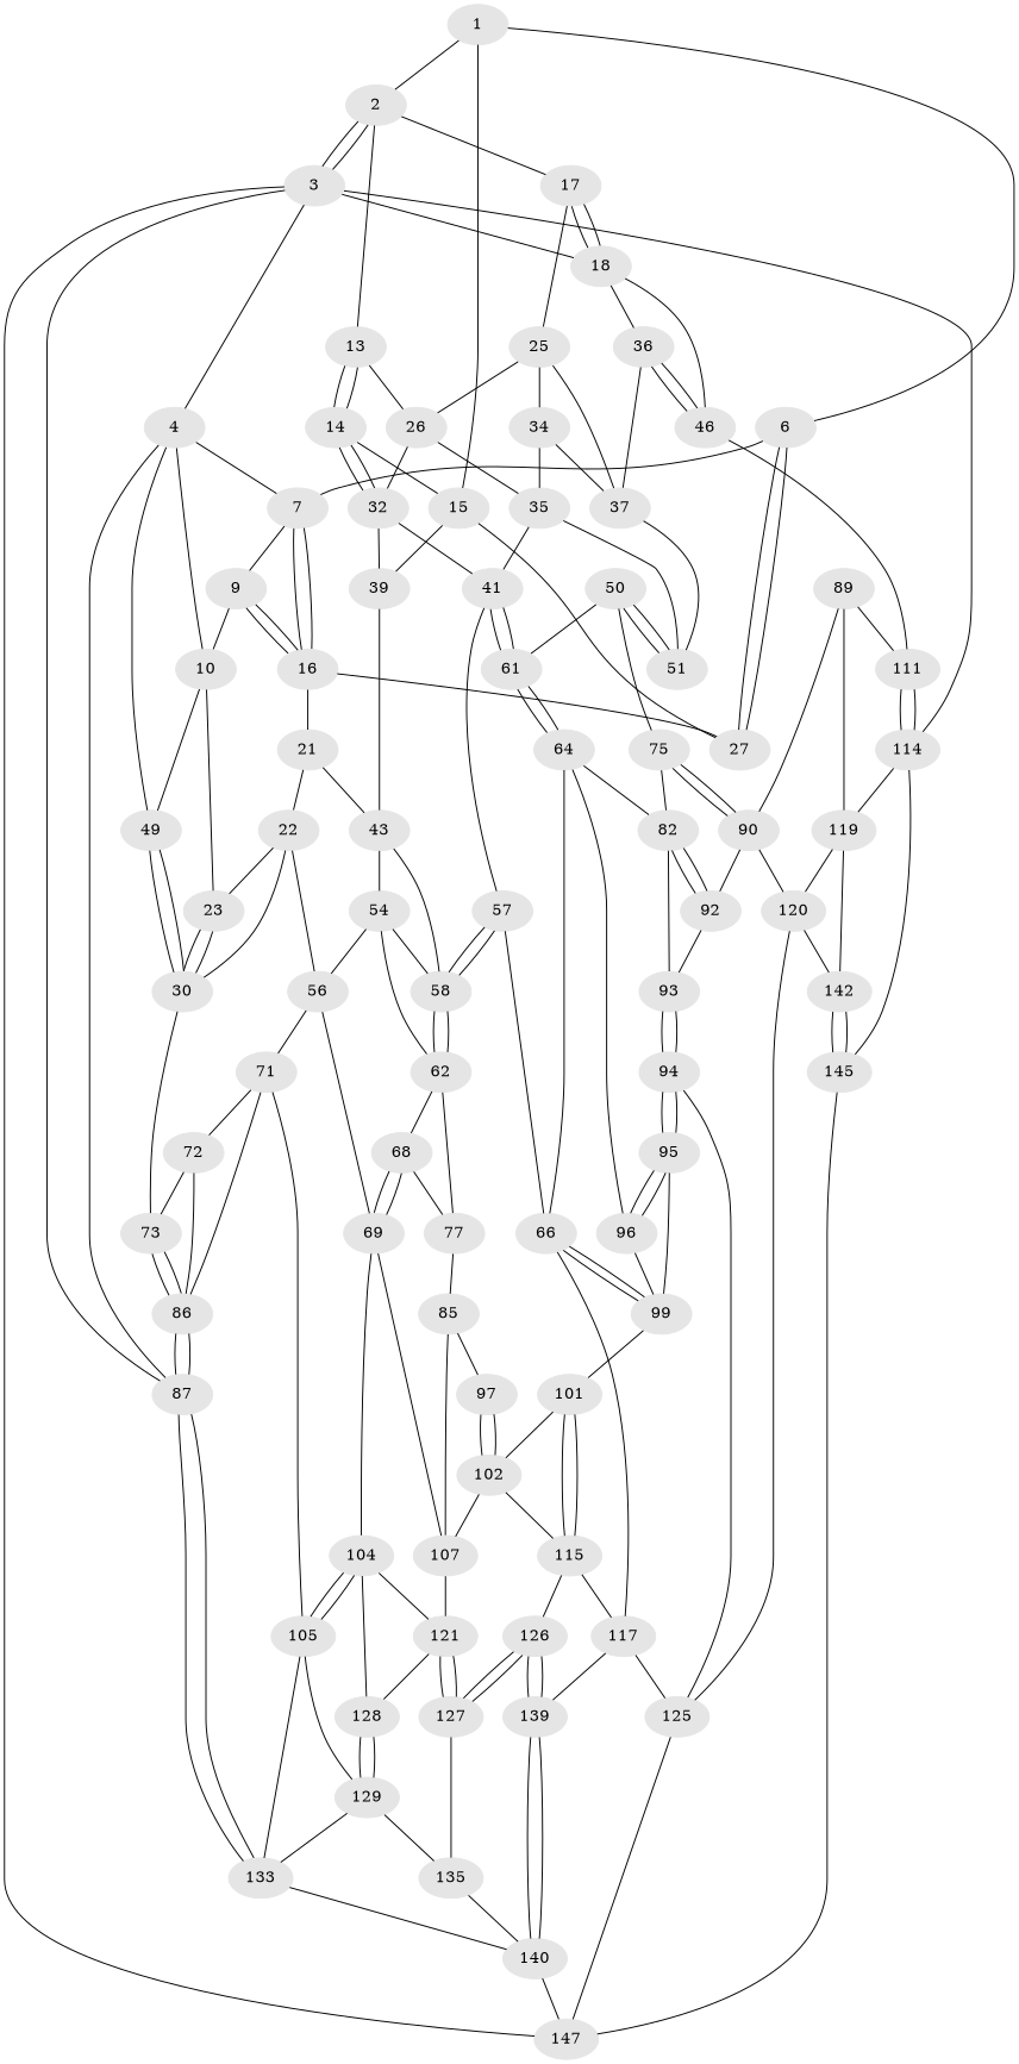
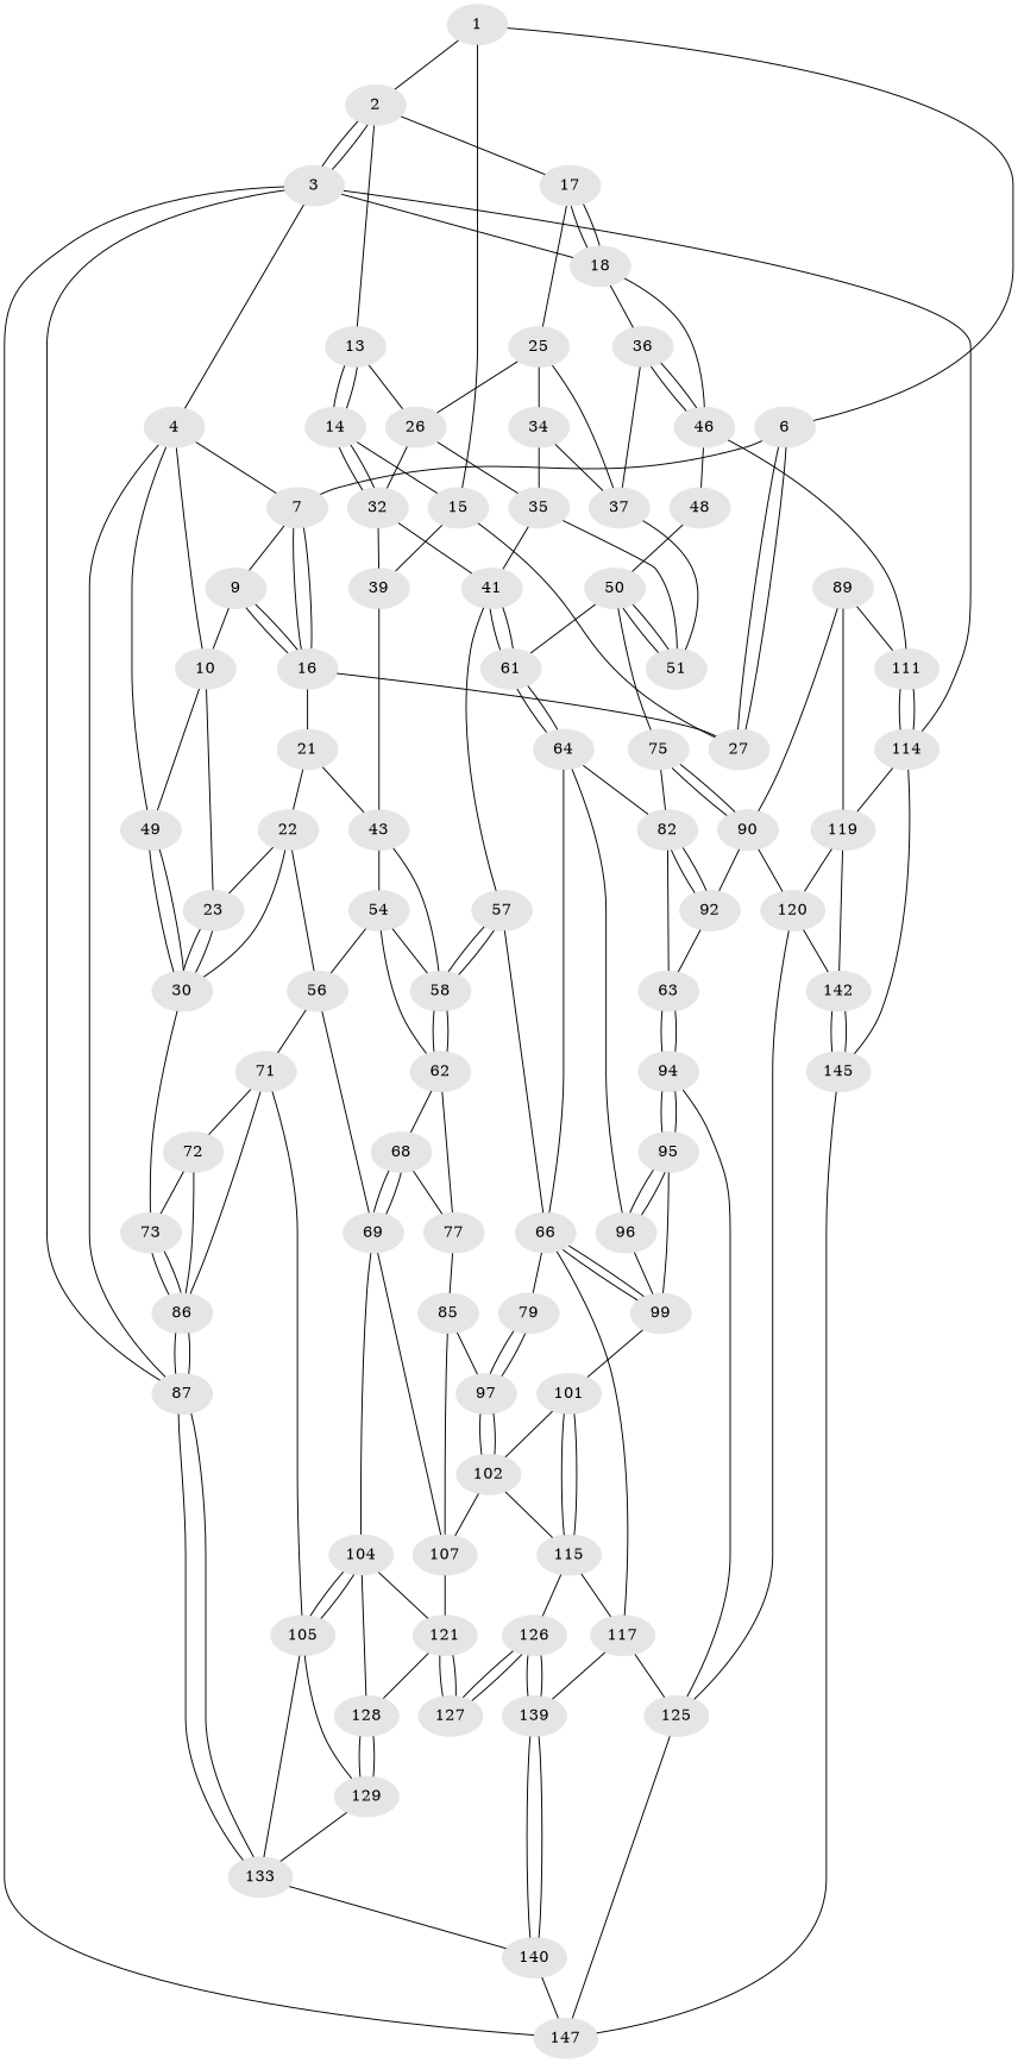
  graph {
    node [color=gray90 style=filled]
    1 [super="+5"]
    2 [super="+12"]
    6
    15 [super="+28"]
    3 [super="+113"]
    13
    17
    7 [super="+8"]
    27
    39
    4 [super="+11"]
    18 [super="+19"]
    87
    114 [super="+131"]
    147 [super="+148"]
    14
    26 [super="+31"]
    25 [super="+33"]
    10 [super="+24"]
    n20 [label=49]
    36
    46 [super="+47"]
    133 [super="+144"]
    119 [super="+132"]
    145 [super="+146"]
    9
    16 [super="+20"]
    23
    30 [super="+53"]
    21
    32 [super="+38"]
    35 [super="+40"]
    41 [super="+42"]
    43 [super="+44"]
    22 [super="+52"]
    34
    37 [super="+45"]
+   48 [super="+49"]
    111
    56 [super="+70"]
    54 [super="+55"]
    58 [super="+59"]
    73
    69 [super="+103"]
    71 [super="+106"]
    51
    86 [super="+110"]
    57
    61
    66 [super="+67"]
    64 [super="+65"]
    62 [super="+63"]
    50 [super="+60"]
    75 [super="+76"]
    82 [super="+83"]
    90 [super="+91"]
    68
    77 [super="+78"]
    104 [super="+123"]
    107 [super="+109"]
    72
    105 [super="+130"]
+   79 [super="+80"]
    99 [super="+100"]
    117 [super="+138"]
    96
    85 [super="+98"]
    92
-   93
+   93 [label=63]
    97
    101
    121 [super="+122"]
    128
    129 [super="+136"]
    89 [super="+112"]
    120 [super="+124"]
    102 [super="+108"]
    94 [super="+116"]
    140 [super="+149"]
    142 [super="+143"]
    125 [super="+137"]
    95
    139
    115 [super="+118"]
    126
    127 [super="+134"]
-   135 [super="+141"]
    1 -- 2
    1 -- 6
    1 -- 15
    2 -- 3
    2 -- 3
    2 -- 13
    2 -- 17
    6 -- 7
    6 -- 27
    6 -- 27
    15 -- 27
    15 -- 39
    3 -- 4
    3 -- 18
    3 -- 87
    3 -- 114
    3 -- 147
    13 -- 14
    13 -- 14
    13 -- 26
    17 -- 18
    17 -- 18
    17 -- 25
    7 -- 9
    7 -- 16
    7 -- 16
    39 -- 43
    4 -- 7
    4 -- 87
    4 -- 10
    4 -- n20
    18 -- 36
    18 -- 46
    87 -- 133
    87 -- 133
    114 -- 119
    114 -- 145
    14 -- 15
    14 -- 32
    14 -- 32
    26 -- 32
    26 -- 35
    25 -- 26
    25 -- 34
    25 -- 37
    10 -- n20
    10 -- 23
    n20 -- 30
    n20 -- 30
    36 -- 46
    36 -- 46
    36 -- 37
+   46 -- 48
    46 -- 111
    133 -- 140
    119 -- 120
    119 -- 142
    145 -- 147
    9 -- 10
    9 -- 16
    9 -- 16
    16 -- 27
    16 -- 21
    23 -- 30
    23 -- 30
    30 -- 73
    21 -- 43
    21 -- 22
    32 -- 39
    32 -- 41
    35 -- 41
    35 -- 51
    41 -- 57
    41 -- 61
    41 -- 61
    43 -- 54
    43 -- 58
    22 -- 23
    22 -- 30
    22 -- 56
    34 -- 35
    34 -- 37
    37 -- 51
+   48 -- 50
    111 -- 114
    111 -- 114
    56 -- 69
    56 -- 71
    54 -- 56
    54 -- 58
    54 -- 62
    58 -- 62
    58 -- 62
    73 -- 86
    73 -- 86
    69 -- 104
    69 -- 107
    71 -- 86
    71 -- 72
    71 -- 105
    86 -- 87
    86 -- 87
    57 -- 58
    57 -- 58
    57 -- 66
    61 -- 64
    61 -- 64
+   66 -- 79
    66 -- 99
    66 -- 99
    66 -- 117
    64 -- 66
    64 -- 82
    64 -- 96
    62 -- 68
    62 -- 77
    50 -- 51
    50 -- 51
    50 -- 61
    50 -- 75
    75 -- 82
    75 -- 90
    75 -- 90
    82 -- 92
    82 -- 92
    82 -- 93
    90 -- 92
    90 -- 120
    68 -- 69
    68 -- 69
    68 -- 77
    77 -- 85
    104 -- 105
    104 -- 105
    104 -- 121
    104 -- 128
    107 -- 121
    72 -- 73
    72 -- 86
    105 -- 133
    105 -- 129
+   79 -- 97
+   79 -- 97
    99 -- 101
    117 -- 125
    117 -- 139
    96 -- 99
    85 -- 107
    85 -- 97
    92 -- 93
    93 -- 94
    93 -- 94
    97 -- 102
    97 -- 102
    101 -- 102
    101 -- 115
    101 -- 115
    121 -- 128
    121 -- 127
    121 -- 127
    128 -- 129
    128 -- 129
    129 -- 133
-   129 -- 135
    89 -- 119
    89 -- 111
    89 -- 90
    120 -- 142
    120 -- 125
    102 -- 107
    102 -- 115
    94 -- 125
    94 -- 95
    94 -- 95
    140 -- 147
    142 -- 145 [weight=2]
    142 -- 145
    125 -- 147
    95 -- 99
    95 -- 96
    95 -- 96
    139 -- 140
    139 -- 140
    115 -- 117
    115 -- 126
    126 -- 139
    126 -- 139
    126 -- 127
    126 -- 127
-   127 -- 135 [weight=2]
-   135 -- 140
  }
